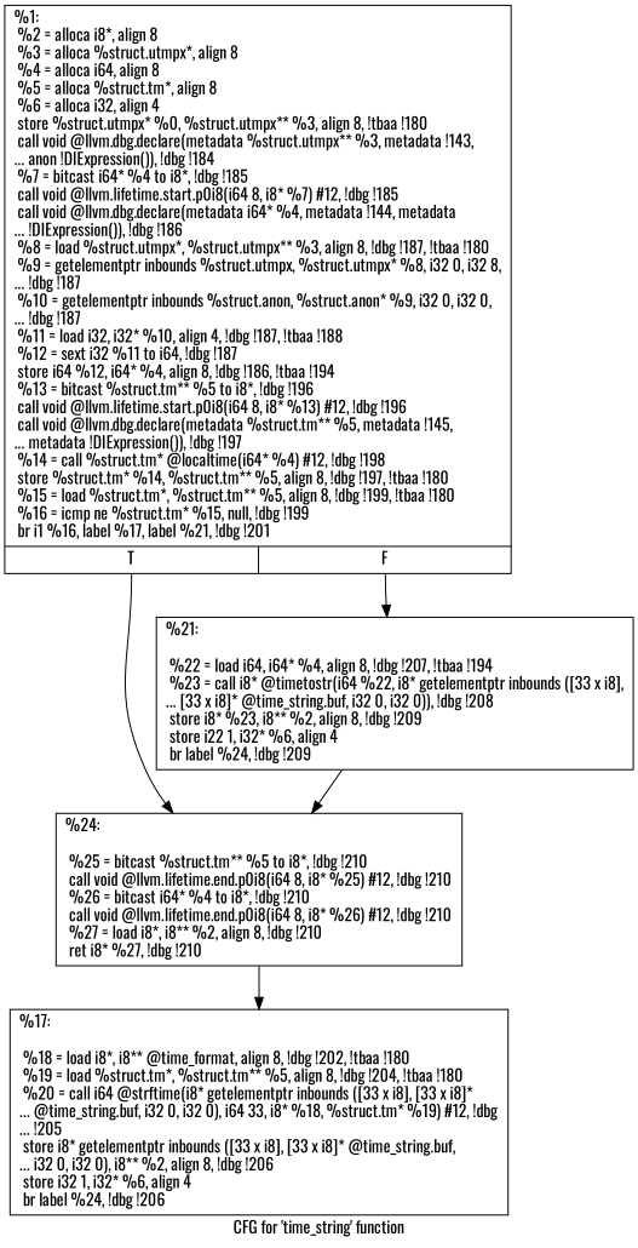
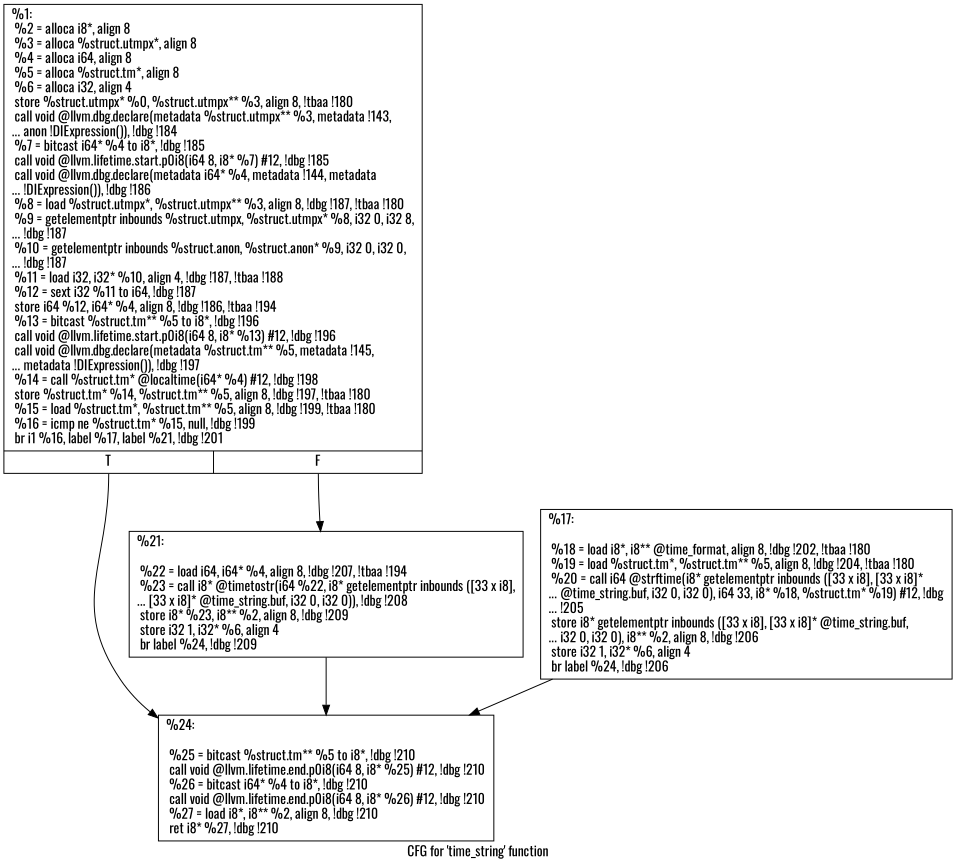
  digraph {
    fontname=Oswald
    label="CFG for 'time_string' function"
    node [fontname=Oswald shape=record]
    edge [fontname=Oswald]
    n1 [label="{%1:\l  %2 = alloca i8*, align 8\l  %3 = alloca %struct.utmpx*, align 8\l  %4 = alloca i64, align 8\l  %5 = alloca %struct.tm*, align 8\l  %6 = alloca i32, align 4\l  store %struct.utmpx* %0, %struct.utmpx** %3, align 8, !tbaa !180\l  call void @llvm.dbg.declare(metadata %struct.utmpx** %3, metadata !143,\l... anon !DIExpression()), !dbg !184\l  %7 = bitcast i64* %4 to i8*, !dbg !185\l  call void @llvm.lifetime.start.p0i8(i64 8, i8* %7) #12, !dbg !185\l  call void @llvm.dbg.declare(metadata i64* %4, metadata !144, metadata\l... !DIExpression()), !dbg !186\l  %8 = load %struct.utmpx*, %struct.utmpx** %3, align 8, !dbg !187, !tbaa !180\l  %9 = getelementptr inbounds %struct.utmpx, %struct.utmpx* %8, i32 0, i32 8,\l... !dbg !187\l  %10 = getelementptr inbounds %struct.anon, %struct.anon* %9, i32 0, i32 0,\l... !dbg !187\l  %11 = load i32, i32* %10, align 4, !dbg !187, !tbaa !188\l  %12 = sext i32 %11 to i64, !dbg !187\l  store i64 %12, i64* %4, align 8, !dbg !186, !tbaa !194\l  %13 = bitcast %struct.tm** %5 to i8*, !dbg !196\l  call void @llvm.lifetime.start.p0i8(i64 8, i8* %13) #12, !dbg !196\l  call void @llvm.dbg.declare(metadata %struct.tm** %5, metadata !145,\l... metadata !DIExpression()), !dbg !197\l  %14 = call %struct.tm* @localtime(i64* %4) #12, !dbg !198\l  store %struct.tm* %14, %struct.tm** %5, align 8, !dbg !197, !tbaa !180\l  %15 = load %struct.tm*, %struct.tm** %5, align 8, !dbg !199, !tbaa !180\l  %16 = icmp ne %struct.tm* %15, null, !dbg !199\l  br i1 %16, label %17, label %21, !dbg !201\l|{<s0>T|<s1>F}}"]
-   n2 [label="{%21:\l\l  %22 = load i64, i64* %4, align 8, !dbg !207, !tbaa !194\l  %23 = call i8* @timetostr(i64 %22, i8* getelementptr inbounds ([33 x i8],\l... [33 x i8]* @time_string.buf, i32 0, i32 0)), !dbg !208\l  store i8* %23, i8** %2, align 8, !dbg !209\l  store i22 1, i32* %6, align 4\l  br label %24, !dbg !209\l}"]
+   n2 [label="{%21:\l\l  %22 = load i64, i64* %4, align 8, !dbg !207, !tbaa !194\l  %23 = call i8* @timetostr(i64 %22, i8* getelementptr inbounds ([33 x i8],\l... [33 x i8]* @time_string.buf, i32 0, i32 0)), !dbg !208\l  store i8* %23, i8** %2, align 8, !dbg !209\l  store i32 1, i32* %6, align 4\l  br label %24, !dbg !209\l}"]
    n3 [label="{%24:\l\l  %25 = bitcast %struct.tm** %5 to i8*, !dbg !210\l  call void @llvm.lifetime.end.p0i8(i64 8, i8* %25) #12, !dbg !210\l  %26 = bitcast i64* %4 to i8*, !dbg !210\l  call void @llvm.lifetime.end.p0i8(i64 8, i8* %26) #12, !dbg !210\l  %27 = load i8*, i8** %2, align 8, !dbg !210\l  ret i8* %27, !dbg !210\l}"]
    n4 [label="{%17:\l\l  %18 = load i8*, i8** @time_format, align 8, !dbg !202, !tbaa !180\l  %19 = load %struct.tm*, %struct.tm** %5, align 8, !dbg !204, !tbaa !180\l  %20 = call i64 @strftime(i8* getelementptr inbounds ([33 x i8], [33 x i8]*\l... @time_string.buf, i32 0, i32 0), i64 33, i8* %18, %struct.tm* %19) #12, !dbg\l... !205\l  store i8* getelementptr inbounds ([33 x i8], [33 x i8]* @time_string.buf,\l... i32 0, i32 0), i8** %2, align 8, !dbg !206\l  store i32 1, i32* %6, align 4\l  br label %24, !dbg !206\l}"]
    n1 -> n2 [tailport=s1]
    n1 -> n3 [tailport=s0]
    n2 -> n3
-   n3 -> n4
+   n4 -> n3
  }
